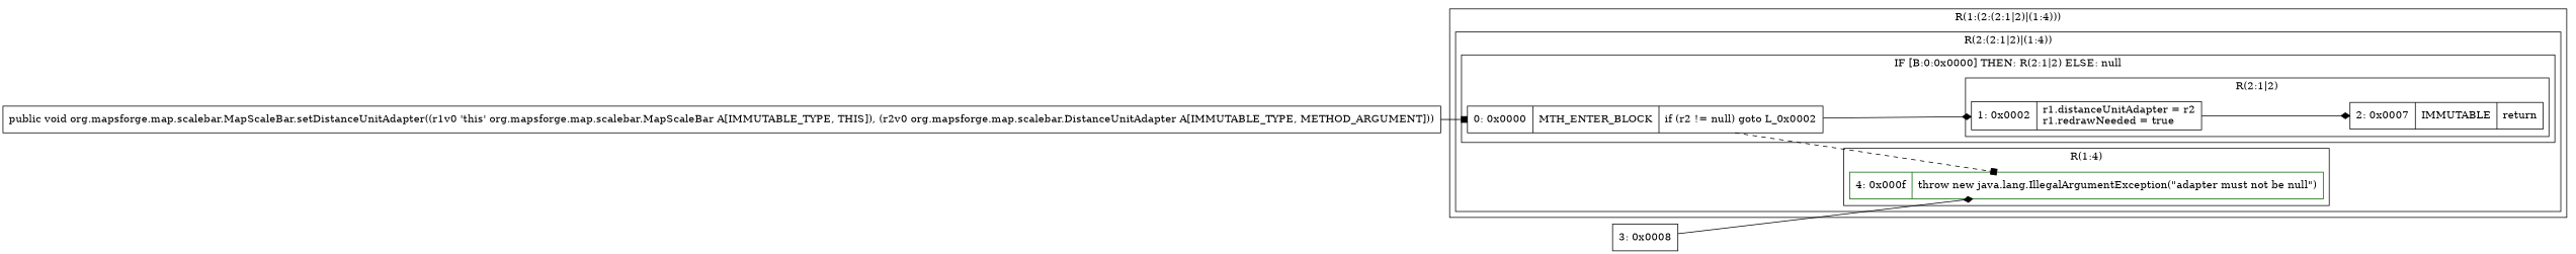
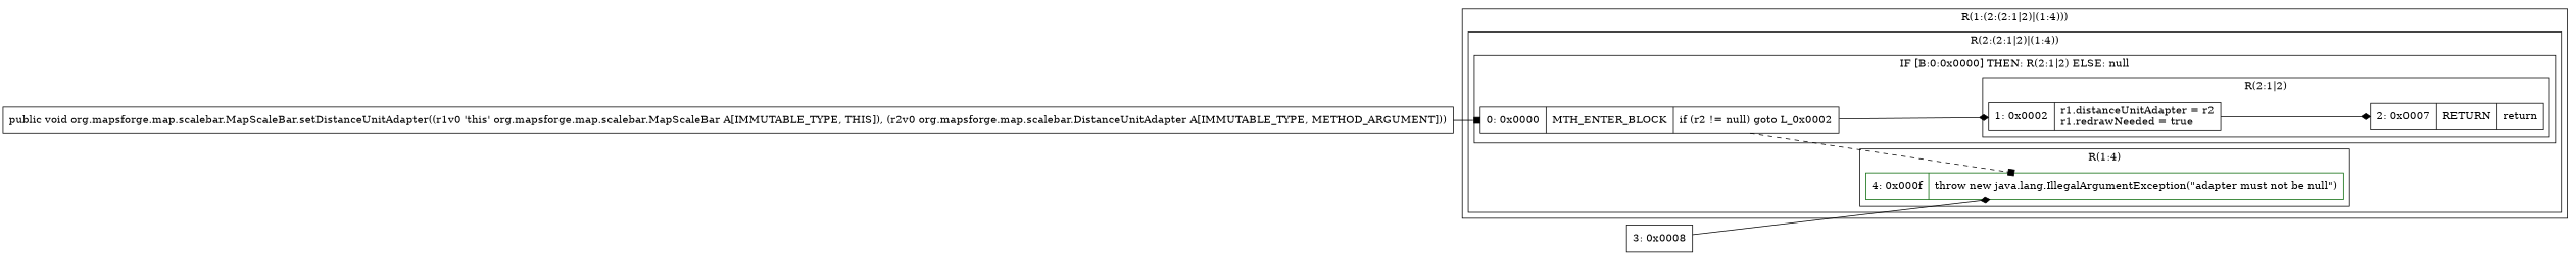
  digraph {
    rankdir=LR
    node [color=black shape=record]
    edge [arrowhead=diamond]
    n1 [label="{1\:\ 0x0002|r1.distanceUnitAdapter = r2\lr1.redrawNeeded = true\l}"]
-   n2 [label="{2\:\ 0x0007|IMMUTABLE\l|return\l}"]
+   n2 [label="{2\:\ 0x0007|RETURN\l|return\l}"]
    n3 [label="{0\:\ 0x0000|MTH_ENTER_BLOCK\l|if (r2 != null) goto L_0x0002\l}"]
    n4 [color=darkgreen label="{4\:\ 0x000f|throw new java.lang.IllegalArgumentException(\"adapter must not be null\")\l}"]
    n5 [label="{3\:\ 0x0008}"]
    n6 [label="{public void org.mapsforge.map.scalebar.MapScaleBar.setDistanceUnitAdapter((r1v0 'this' org.mapsforge.map.scalebar.MapScaleBar A[IMMUTABLE_TYPE, THIS]), (r2v0 org.mapsforge.map.scalebar.DistanceUnitAdapter A[IMMUTABLE_TYPE, METHOD_ARGUMENT])) }"]
    subgraph cluster_1 {
      label="R(1:(2:(2:1|2)|(1:4)))"
      subgraph cluster_2 {
        label="R(2:(2:1|2)|(1:4))"
        subgraph cluster_3 {
          label="IF [B:0:0x0000] THEN: R(2:1|2) ELSE: null"
          n3
          subgraph cluster_4 {
            label="R(2:1|2)"
            n1
            n2
          }
        }
        subgraph cluster_5 {
          label="R(1:4)"
          n4
        }
      }
    }
    n1 -> n2
    n3 -> n1
    n3 -> n4 [arrowhead=box style=dashed]
    n5 -> n4
    n6 -> n3 [arrowhead=box]
  }
